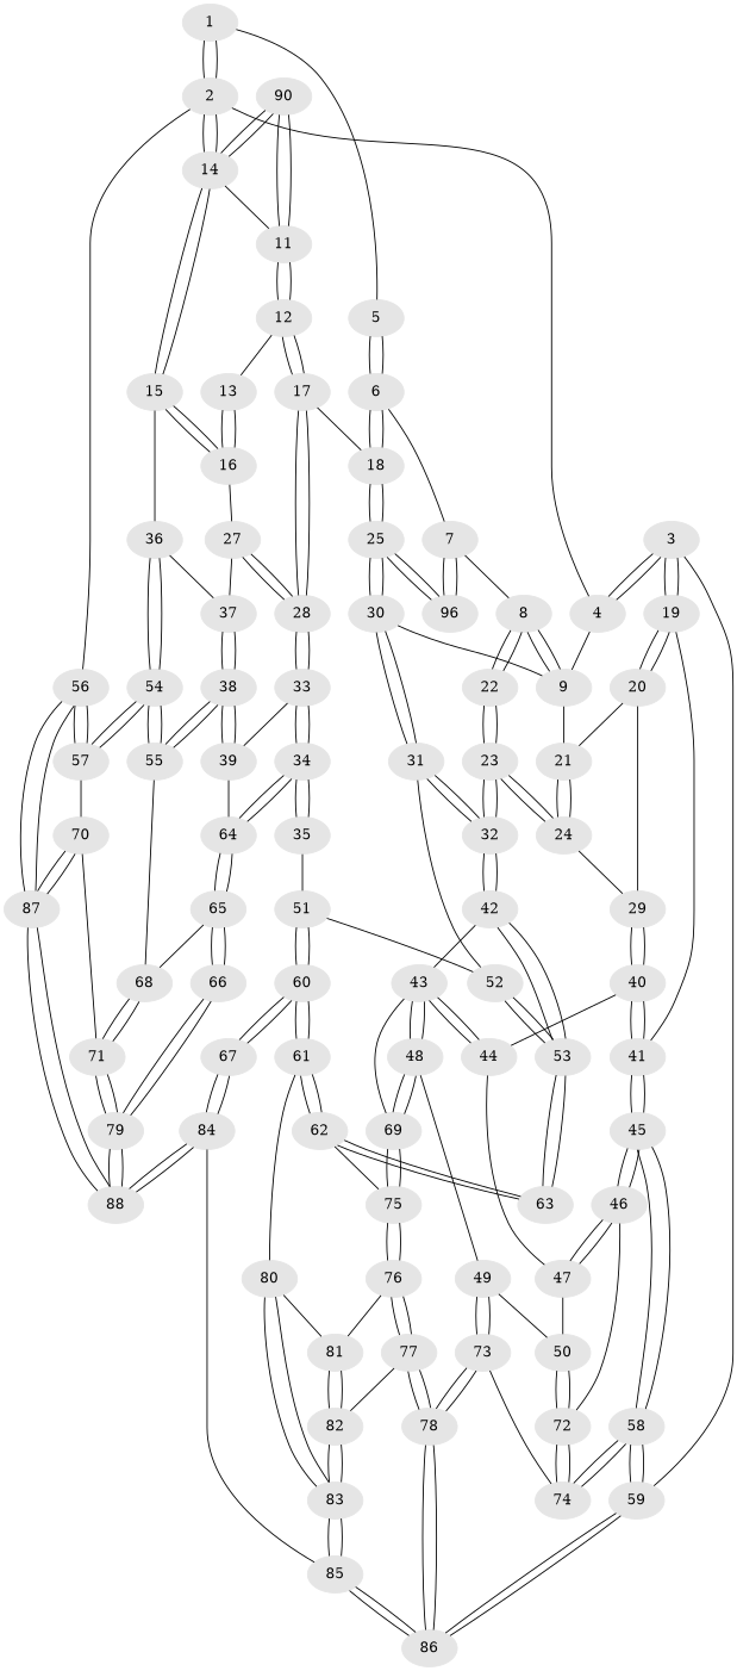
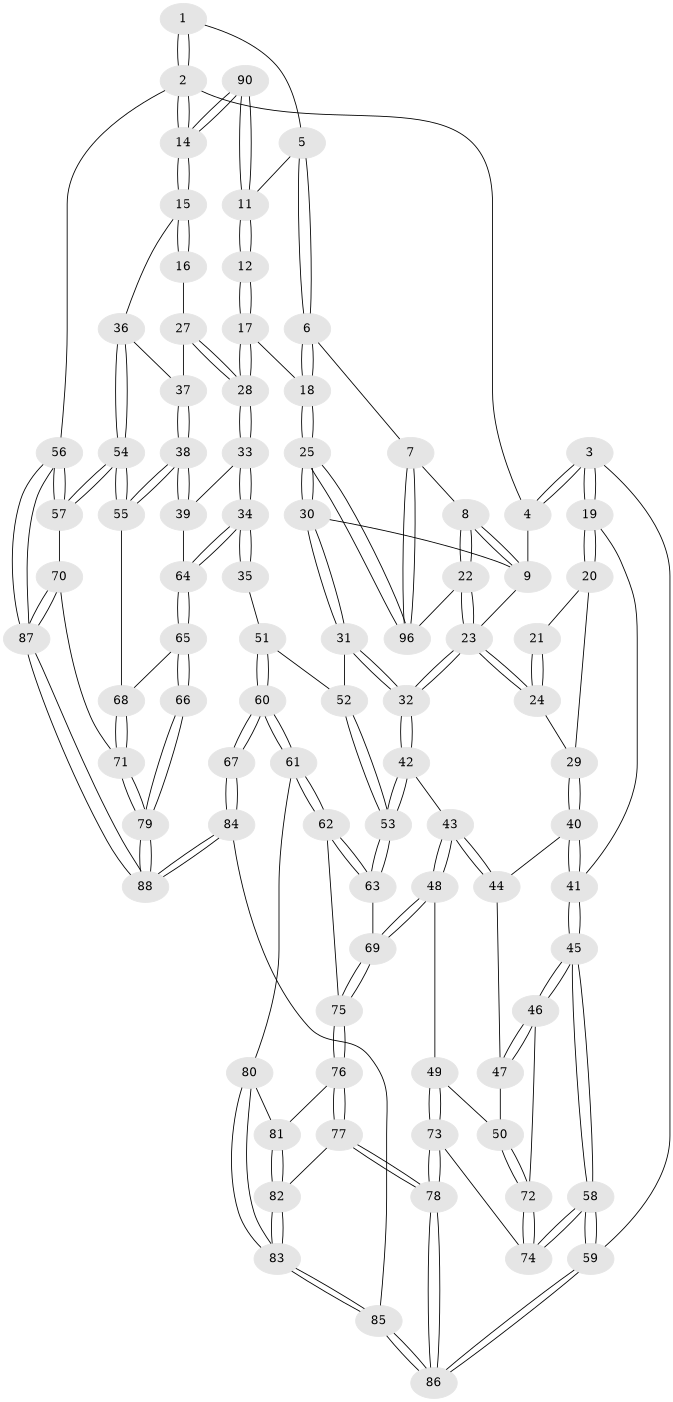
  graph {
    node [color=gray90 style=filled]
    1
    2
    5
    14
    56
    4
    6
    11
    3
    19
    59
    15
    57
    87
    9
    20
    41
    86
    21
    7
    18
    12
    8
    n24 [label=96]
    25
    22
    23
    24
    n29 [label=90]
-   13
    17
    16
    28
    27
    36
    37
    54
    33
    30
    29
    45
    40
    32
    42
    31
    38
    34
    39
    44
    52
    35
    51
    53
    43
    64
    65
    60
    55
    68
    47
    46
    58
    48
    63
    49
    69
    50
    72
    74
    73
    75
    78
    61
    67
    70
    71
    88
    62
    80
    84
    81
    83
    76
    66
    79
    85
    77
    82
    1 -- 2
    1 -- 2
    1 -- 5
    2 -- 14
    2 -- 14
    2 -- 56
    2 -- 4
    5 -- 6
    5 -- 6
-   14 -- 11
+   5 -- 11
    14 -- 15
    14 -- 15
    56 -- 57
    56 -- 57
    56 -- 87
    56 -- 87
    4 -- 9
    6 -- 7
    6 -- 18
    6 -- 18
    11 -- 12
    11 -- 12
    3 -- 4
    3 -- 4
    3 -- 19
    3 -- 19
    3 -- 59
    19 -- 20
    19 -- 20
    19 -- 41
    59 -- 86
    59 -- 86
    15 -- 16
    15 -- 16
    15 -- 36
    57 -- 70
    87 -- 88
    87 -- 88
-   9 -- 21
+   9 -- 23
    20 -- 21
    20 -- 29
    41 -- 45
    41 -- 45
    21 -- 24
    21 -- 24
    7 -- 8
    7 -- n24
    7 -- n24
    18 -- 25
    18 -- 25
-   12 -- 13
    12 -- 17
    12 -- 17
    8 -- 9
    8 -- 9
    8 -- 22
    8 -- 22
    25 -- n24
    25 -- n24
    25 -- 30
    25 -- 30
+   22 -- n24
    22 -- 23
    22 -- 23
    23 -- 24
    23 -- 24
    23 -- 32
    23 -- 32
    24 -- 29
    n29 -- 14
    n29 -- 14
    n29 -- 11
    n29 -- 11
-   13 -- 16
-   13 -- 16
    17 -- 18
    17 -- 28
    17 -- 28
    16 -- 27
    28 -- 33
    28 -- 33
    27 -- 28
    27 -- 28
    27 -- 37
    36 -- 37
    36 -- 54
    36 -- 54
    37 -- 38
    37 -- 38
    54 -- 57
    54 -- 57
    54 -- 55
    54 -- 55
    33 -- 34
    33 -- 34
    33 -- 39
    30 -- 9
    30 -- 31
    30 -- 31
    29 -- 40
    29 -- 40
    45 -- 46
    45 -- 46
    45 -- 58
    45 -- 58
    40 -- 41
    40 -- 41
    40 -- 44
    32 -- 42
    32 -- 42
    42 -- 53
    42 -- 53
    42 -- 43
    31 -- 32
    31 -- 32
    31 -- 52
    38 -- 39
    38 -- 39
    38 -- 55
    38 -- 55
    34 -- 35
    34 -- 35
    34 -- 64
    34 -- 64
    39 -- 64
    44 -- 47
    52 -- 53
    52 -- 53
    35 -- 51
    51 -- 52
    51 -- 60
    51 -- 60
    53 -- 63
    53 -- 63
    43 -- 44
    43 -- 44
    43 -- 48
    43 -- 48
    64 -- 65
    64 -- 65
    65 -- 68
    65 -- 66
    65 -- 66
    60 -- 61
    60 -- 61
    60 -- 67
    60 -- 67
    55 -- 68
    68 -- 71
    68 -- 71
    47 -- 50
    46 -- 47
    46 -- 47
    46 -- 72
    58 -- 59
    58 -- 59
    58 -- 74
    58 -- 74
    48 -- 49
    48 -- 69
    48 -- 69
-   43 -- 69
+   63 -- 69
    49 -- 50
    49 -- 73
    49 -- 73
    69 -- 75
    69 -- 75
    50 -- 72
    50 -- 72
    72 -- 74
    72 -- 74
    73 -- 74
    73 -- 78
    73 -- 78
    75 -- 76
    75 -- 76
    78 -- 86
    78 -- 86
    61 -- 62
    61 -- 62
    61 -- 80
    67 -- 84
    67 -- 84
    70 -- 87
    70 -- 87
    70 -- 71
    71 -- 79
    71 -- 79
    62 -- 63
    62 -- 63
    62 -- 75
    80 -- 81
    80 -- 83
    80 -- 83
    84 -- 88
    84 -- 88
    84 -- 85
    81 -- 82
    81 -- 82
    83 -- 85
    83 -- 85
    76 -- 81
    76 -- 77
    76 -- 77
    66 -- 79
    66 -- 79
    79 -- 88
    79 -- 88
    85 -- 86
    85 -- 86
    77 -- 78
    77 -- 78
    77 -- 82
    82 -- 83
    82 -- 83
  }
